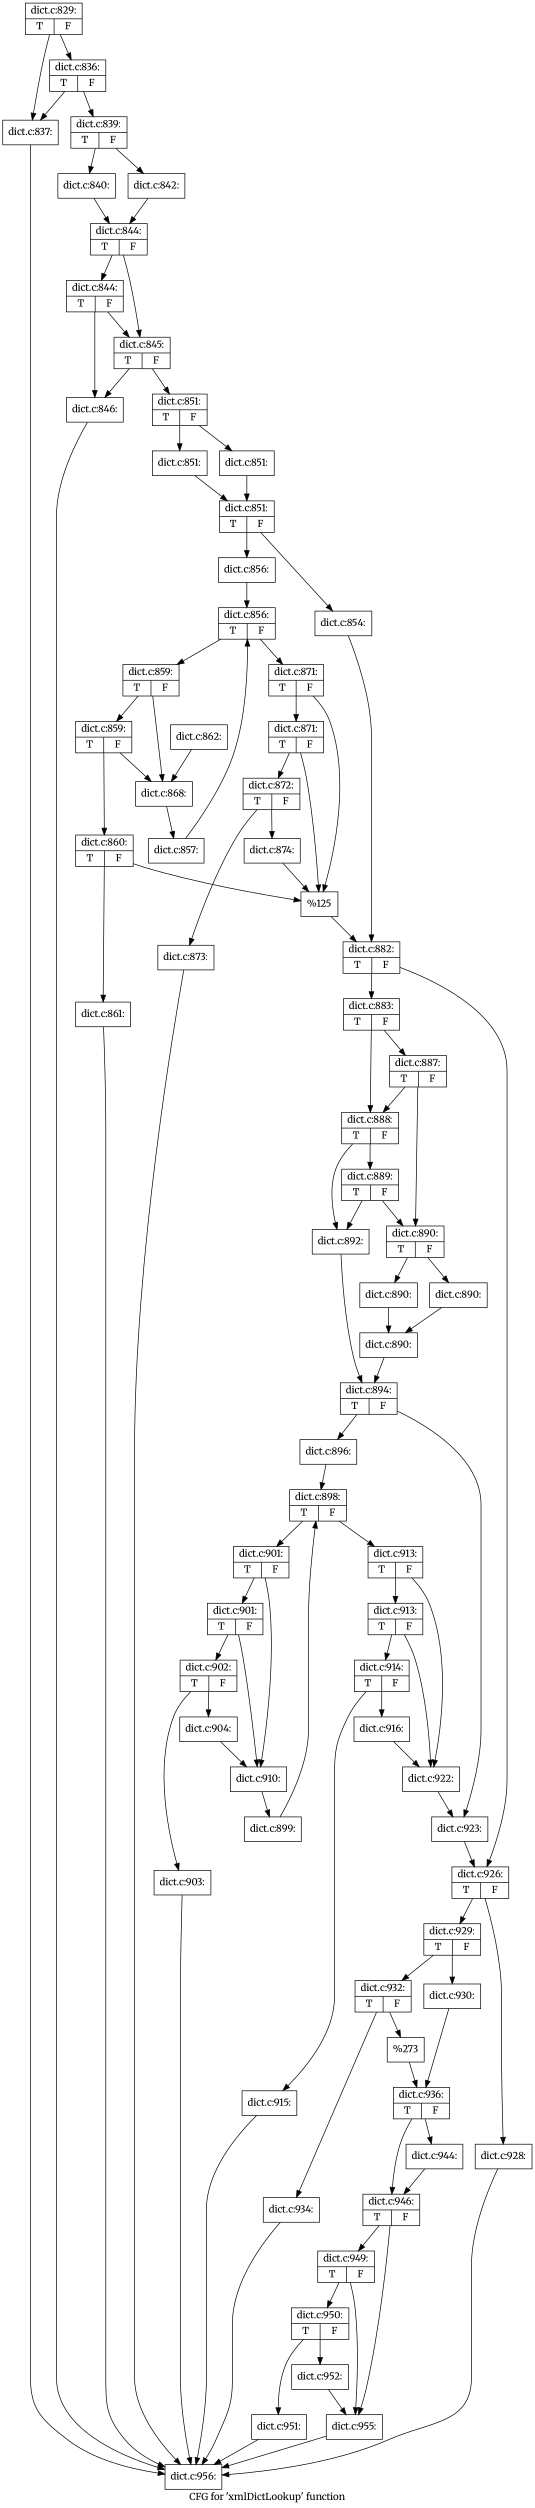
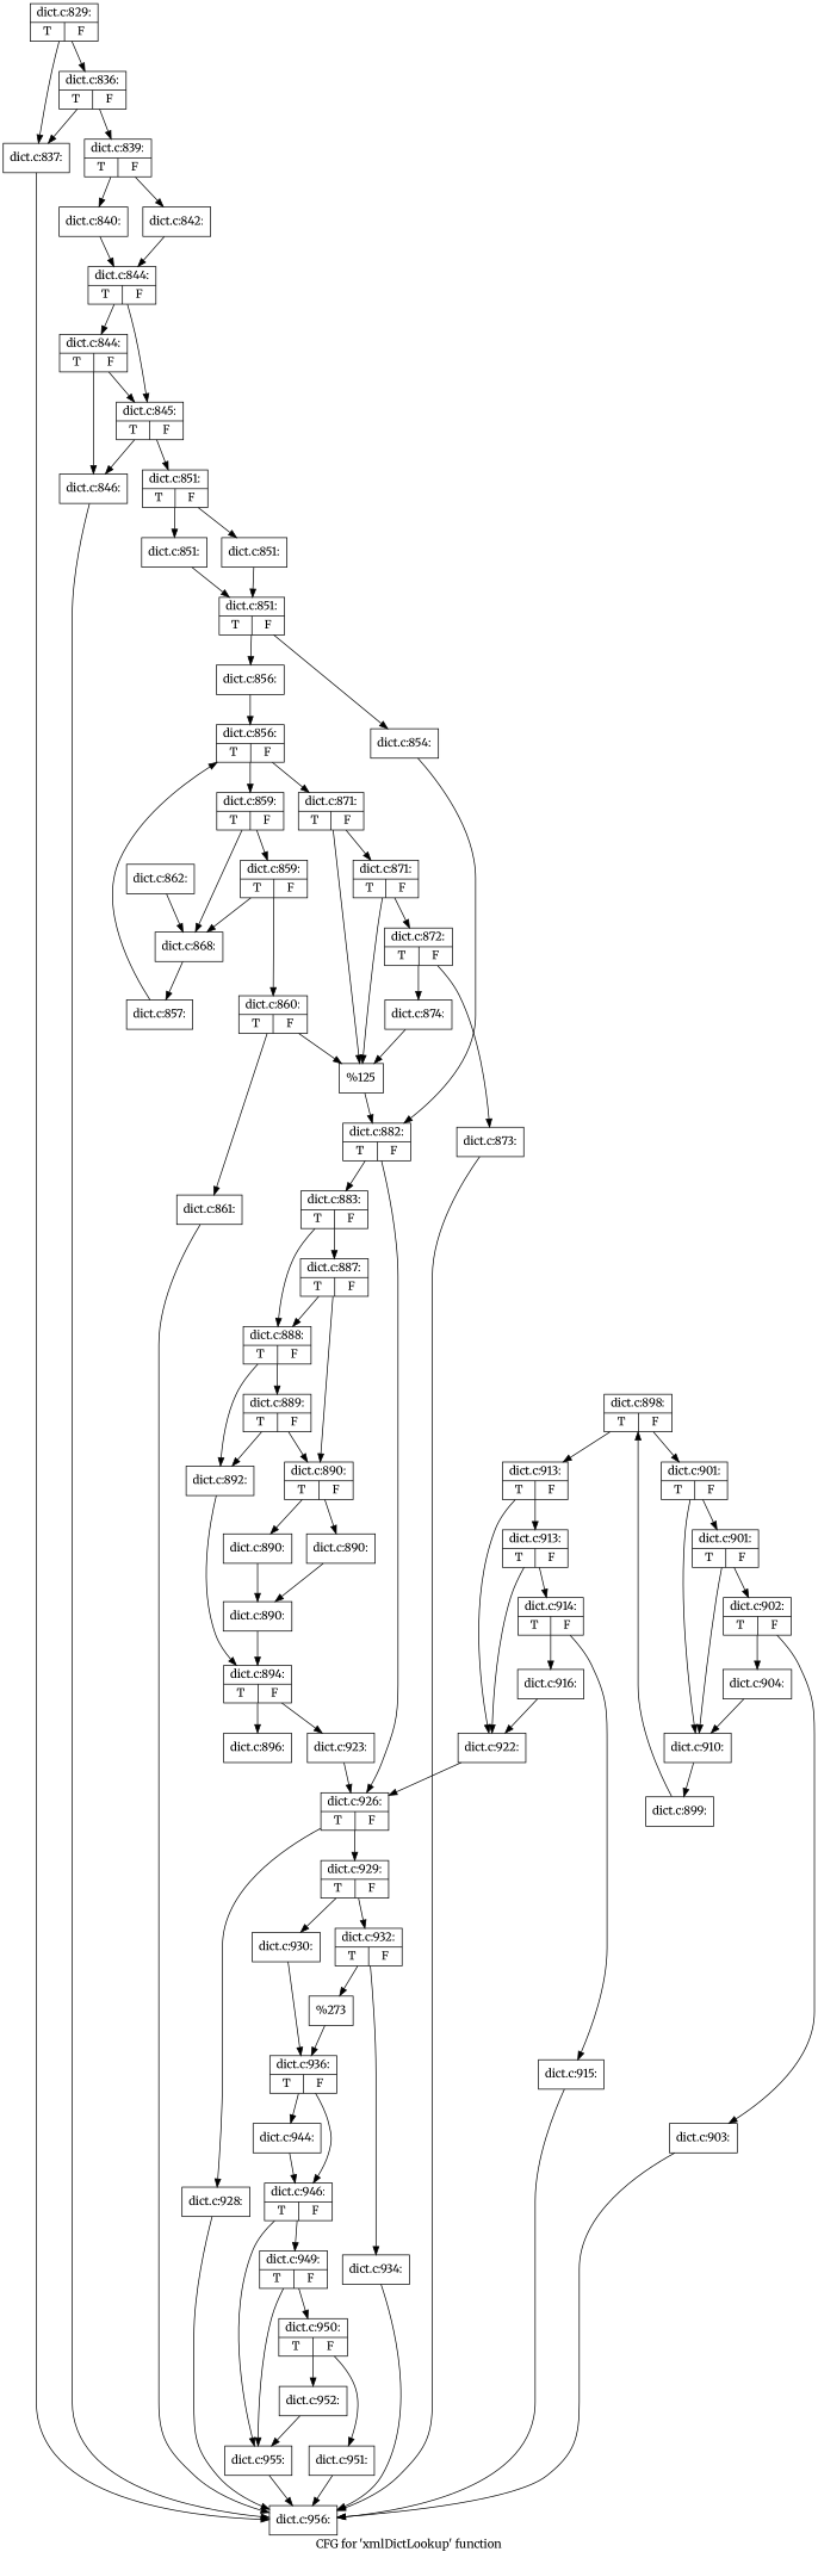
  digraph {
    fontname=Merriweather
    label="CFG for 'xmlDictLookup' function"
    node [fontname=Merriweather shape=record]
    edge [fontname=Merriweather]
    n1 [label="{dict.c:829:|{<s0>T|<s1>F}}"]
    n2 [label="{dict.c:837:}"]
    n3 [label="{dict.c:836:|{<s0>T|<s1>F}}"]
    n4 [label="{dict.c:956:}"]
    n5 [label="{dict.c:839:|{<s0>T|<s1>F}}"]
    n6 [label="{dict.c:840:}"]
    n7 [label="{dict.c:842:}"]
    n8 [label="{dict.c:844:|{<s0>T|<s1>F}}"]
    n9 [label="{dict.c:844:|{<s0>T|<s1>F}}"]
    n10 [label="{dict.c:845:|{<s0>T|<s1>F}}"]
    n11 [label="{dict.c:846:}"]
    n12 [label="{dict.c:851:|{<s0>T|<s1>F}}"]
    n13 [label="{dict.c:851:}"]
    n14 [label="{dict.c:851:}"]
    n15 [label="{dict.c:851:|{<s0>T|<s1>F}}"]
    n16 [label="{dict.c:854:}"]
    n17 [label="{dict.c:856:}"]
    n18 [label="{dict.c:882:|{<s0>T|<s1>F}}"]
    n19 [label="{dict.c:856:|{<s0>T|<s1>F}}"]
    n20 [label="{dict.c:883:|{<s0>T|<s1>F}}"]
    n21 [label="{dict.c:926:|{<s0>T|<s1>F}}"]
    n22 [label="{dict.c:859:|{<s0>T|<s1>F}}"]
    n23 [label="{dict.c:871:|{<s0>T|<s1>F}}"]
    n24 [label="{dict.c:887:|{<s0>T|<s1>F}}"]
    n25 [label="{dict.c:888:|{<s0>T|<s1>F}}"]
    n26 [label="{dict.c:928:}"]
    n27 [label="{dict.c:929:|{<s0>T|<s1>F}}"]
    n28 [label="{dict.c:859:|{<s0>T|<s1>F}}"]
    n29 [label="{dict.c:868:}"]
    n30 [label="{dict.c:871:|{<s0>T|<s1>F}}"]
    n31 [label="{%125}"]
    n32 [label="{dict.c:860:|{<s0>T|<s1>F}}"]
    n33 [label="{dict.c:857:}"]
    n34 [label="{dict.c:872:|{<s0>T|<s1>F}}"]
    n35 [label="{dict.c:861:}"]
    n36 [label="{dict.c:862:}"]
    n37 [label="{dict.c:874:}"]
    n38 [label="{dict.c:873:}"]
    n39 [label="{dict.c:890:|{<s0>T|<s1>F}}"]
    n40 [label="{dict.c:889:|{<s0>T|<s1>F}}"]
    n41 [label="{dict.c:892:}"]
    n42 [label="{dict.c:930:}"]
    n43 [label="{dict.c:932:|{<s0>T|<s1>F}}"]
    n44 [label="{dict.c:890:}"]
    n45 [label="{dict.c:890:}"]
    n46 [label="{dict.c:894:|{<s0>T|<s1>F}}"]
    n47 [label="{dict.c:890:}"]
    n48 [label="{dict.c:896:}"]
    n49 [label="{dict.c:923:}"]
    n50 [label="{dict.c:898:|{<s0>T|<s1>F}}"]
    n51 [label="{dict.c:901:|{<s0>T|<s1>F}}"]
    n52 [label="{dict.c:913:|{<s0>T|<s1>F}}"]
    n53 [label="{dict.c:901:|{<s0>T|<s1>F}}"]
    n54 [label="{dict.c:910:}"]
    n55 [label="{dict.c:913:|{<s0>T|<s1>F}}"]
    n56 [label="{dict.c:922:}"]
    n57 [label="{dict.c:902:|{<s0>T|<s1>F}}"]
    n58 [label="{dict.c:899:}"]
    n59 [label="{dict.c:914:|{<s0>T|<s1>F}}"]
    n60 [label="{dict.c:904:}"]
    n61 [label="{dict.c:903:}"]
    n62 [label="{dict.c:916:}"]
    n63 [label="{dict.c:915:}"]
    n64 [label="{dict.c:936:|{<s0>T|<s1>F}}"]
    n65 [label="{dict.c:934:}"]
    n66 [label="{%273}"]
    n67 [label="{dict.c:944:}"]
    n68 [label="{dict.c:946:|{<s0>T|<s1>F}}"]
    n69 [label="{dict.c:949:|{<s0>T|<s1>F}}"]
    n70 [label="{dict.c:955:}"]
    n71 [label="{dict.c:950:|{<s0>T|<s1>F}}"]
    n72 [label="{dict.c:951:}"]
    n73 [label="{dict.c:952:}"]
    n1 -> n2
    n1 -> n3
    n2 -> n4
    n3 -> n2
    n3 -> n5
    n5 -> n6
    n5 -> n7
    n6 -> n8
    n7 -> n8
    n8 -> n9
    n8 -> n10
    n9 -> n10
    n9 -> n11
    n10 -> n11
    n10 -> n12
    n11 -> n4
    n12 -> n13
    n12 -> n14
    n13 -> n15
    n14 -> n15
    n15 -> n16
    n15 -> n17
    n16 -> n18
    n17 -> n19
    n18 -> n20
    n18 -> n21
    n19 -> n22
    n19 -> n23
    n20 -> n24
    n20 -> n25
    n21 -> n26
    n21 -> n27
    n22 -> n28
    n22 -> n29
    n23 -> n30
    n23 -> n31
    n24 -> n25
    n24 -> n39
    n25 -> n40
    n25 -> n41
    n26 -> n4
    n27 -> n42
    n27 -> n43
    n28 -> n29
    n28 -> n32
    n29 -> n33
    n30 -> n31
    n30 -> n34
    n31 -> n18
    n32 -> n31
    n32 -> n35
    n33 -> n19
    n34 -> n37
    n34 -> n38
    n35 -> n4
    n36 -> n29
    n37 -> n31
    n38 -> n4
    n39 -> n44
    n39 -> n45
    n40 -> n39
    n40 -> n41
    n41 -> n46
    n42 -> n64
    n43 -> n65
    n43 -> n66
    n44 -> n47
    n45 -> n47
    n46 -> n48
    n46 -> n49
    n47 -> n46
-   n48 -> n50
    n49 -> n21
    n50 -> n51
    n50 -> n52
    n51 -> n53
    n51 -> n54
    n52 -> n55
    n52 -> n56
    n53 -> n54
    n53 -> n57
    n54 -> n58
    n55 -> n56
    n55 -> n59
-   n56 -> n49
+   n56 -> n21
    n57 -> n60
    n57 -> n61
    n58 -> n50
    n59 -> n62
    n59 -> n63
    n60 -> n54
    n61 -> n4
    n62 -> n56
    n63 -> n4
    n64 -> n67
    n64 -> n68
    n65 -> n4
    n66 -> n64
    n67 -> n68
    n68 -> n69
    n68 -> n70
    n69 -> n70
    n69 -> n71
    n70 -> n4
    n71 -> n72
    n71 -> n73
    n72 -> n4
    n73 -> n70
  }
